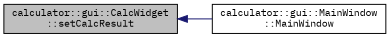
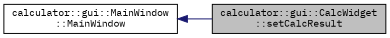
  digraph {
    rankdir=LR
    fontname="IBM Plex Mono"
    node [color=black fontname="IBM Plex Mono" fontsize=10 shape=record style=filled]
    n1 [fillcolor=grey75 fontcolor=black height=0.2 label="calculator::gui::CalcWidget\l::setCalcResult" width=0.4]
    n2 [fillcolor=white height=0.2 label="calculator::gui::MainWindow\l::MainWindow" width=0.4]
-   n1 -> n2 [color=midnightblue dir=back fontname="IBM Plex Mono" fontsize=10 labelfontname=Helvetica labelfontsize=10 style=solid]
+   n2 -> n1 [color=midnightblue dir=back fontname="IBM Plex Mono" fontsize=10 labelfontname=Helvetica labelfontsize=10 style=solid]
  }
